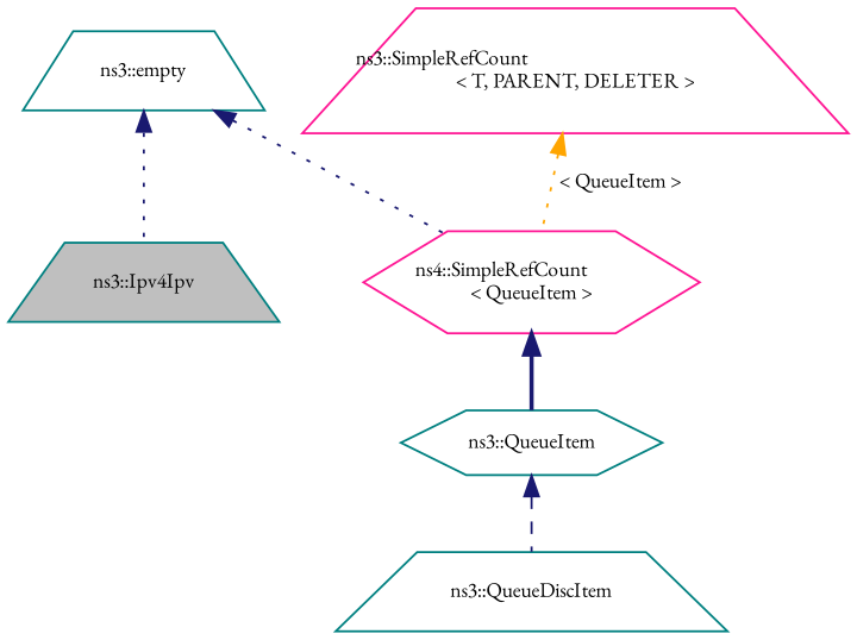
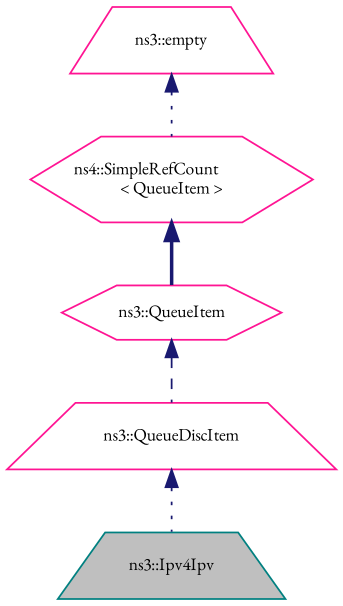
  digraph {
    fontname="EB Garamond"
    node [color=teal fillcolor=white fontname="EB Garamond" fontsize=10 shape=trapezium style=filled]
    edge [color=midnightblue dir=back fontname="EB Garamond" fontsize=10 labelfontname=Helvetica labelfontsize=10 style=dotted]
    n1 [fillcolor=grey75 fontcolor=black height=0.2 label="ns3::Ipv4Ipv" width=0.4]
-   n2 [height=0.2 label="ns3::QueueDiscItem" width=0.4]
-   n3 [height=0.2 label="ns3::QueueItem" shape=hexagon width=0.4]
+   n2 [color=deeppink height=0.2 label="ns3::QueueDiscItem" width=0.4]
+   n3 [color=deeppink height=0.2 label="ns3::QueueItem" shape=hexagon width=0.4]
    n4 [color=deeppink height=0.2 label="ns4::SimpleRefCount\l\< QueueItem \>" shape=hexagon width=0.4]
-   n5 [height=0.2 label="ns3::empty" width=0.4]
-   n6 [color=deeppink height=0.2 label="ns3::SimpleRefCount\l\< T, PARENT, DELETER \>" width=0.4]
-   n5 -> n1
+   n5 [color=deeppink height=0.2 label="ns3::empty" width=0.4]
+   n2 -> n1
    n3 -> n2 [style=dashed]
    n4 -> n3 [style=bold]
    n5 -> n4
-   n6 -> n4 [color=orange label=" \< QueueItem \>"]
  }
